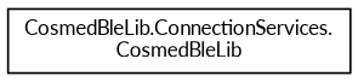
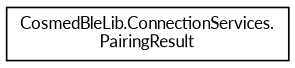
  digraph {
    rankdir=LR
    fontname=Lato
-   n1 [color=black fillcolor=white fontname=Lato fontsize=10 height=0.2 label="CosmedBleLib.ConnectionServices.\lCosmedBleLib" shape=record style=filled width=0.4]
+   n1 [color=black fillcolor=white fontname=Lato fontsize=10 height=0.2 label="CosmedBleLib.ConnectionServices.\lPairingResult" shape=record style=filled width=0.4]
  }
